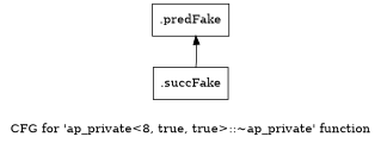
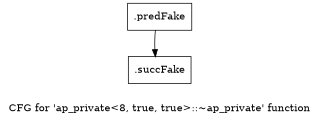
  digraph {
    label="CFG for 'ap_private\<8, true, true\>::~ap_private' function"
    node [shape=record]
    n1 [label="{.predFake}"]
    n2 [filename="/media/miguel/NewVolume/Linux/Xilinx/Vitis_HLS/2020.2/include/etc/ap_private.h" label="{.succFake}" linenumber=1752]
-   n2 -> n1 [execusionnum=1963 filename="/media/miguel/NewVolume/Linux/Xilinx/Vitis_HLS/2020.2/include/etc/ap_private.h"]
+   n1 -> n2 [execusionnum=1963 filename="/media/miguel/NewVolume/Linux/Xilinx/Vitis_HLS/2020.2/include/etc/ap_private.h"]
  }
